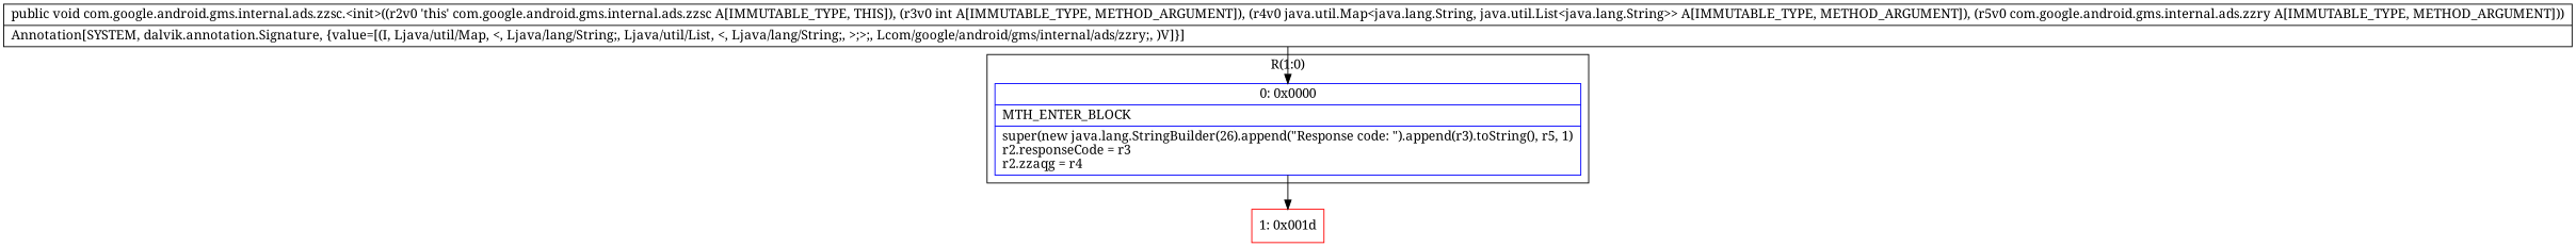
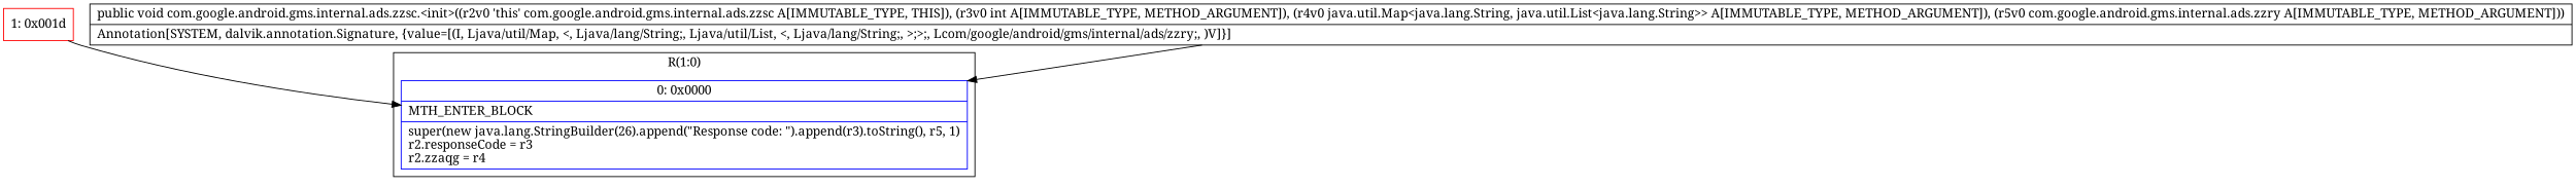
  digraph {
    fontname="Noto Serif"
    node [shape=record fontname="Noto Serif"]
    edge [fontname="Noto Serif"]
    n1 [color=blue label="{0\:\ 0x0000|MTH_ENTER_BLOCK\l|super(new java.lang.StringBuilder(26).append(\"Response code: \").append(r3).toString(), r5, 1)\lr2.responseCode = r3\lr2.zzaqg = r4\l}"]
    n2 [color=red label="{1\:\ 0x001d}"]
    n3 [label="{public void com.google.android.gms.internal.ads.zzsc.\<init\>((r2v0 'this' com.google.android.gms.internal.ads.zzsc A[IMMUTABLE_TYPE, THIS]), (r3v0 int A[IMMUTABLE_TYPE, METHOD_ARGUMENT]), (r4v0 java.util.Map\<java.lang.String, java.util.List\<java.lang.String\>\> A[IMMUTABLE_TYPE, METHOD_ARGUMENT]), (r5v0 com.google.android.gms.internal.ads.zzry A[IMMUTABLE_TYPE, METHOD_ARGUMENT]))  | Annotation[SYSTEM, dalvik.annotation.Signature, \{value=[(I, Ljava\/util\/Map, \<, Ljava\/lang\/String;, Ljava\/util\/List, \<, Ljava\/lang\/String;, \>;\>;, Lcom\/google\/android\/gms\/internal\/ads\/zzry;, )V]\}]\l}"]
    subgraph cluster_1 {
      label="R(1:0)"
      n1
    }
-   n1 -> n2
+   n2 -> n1
    n3 -> n1
  }
